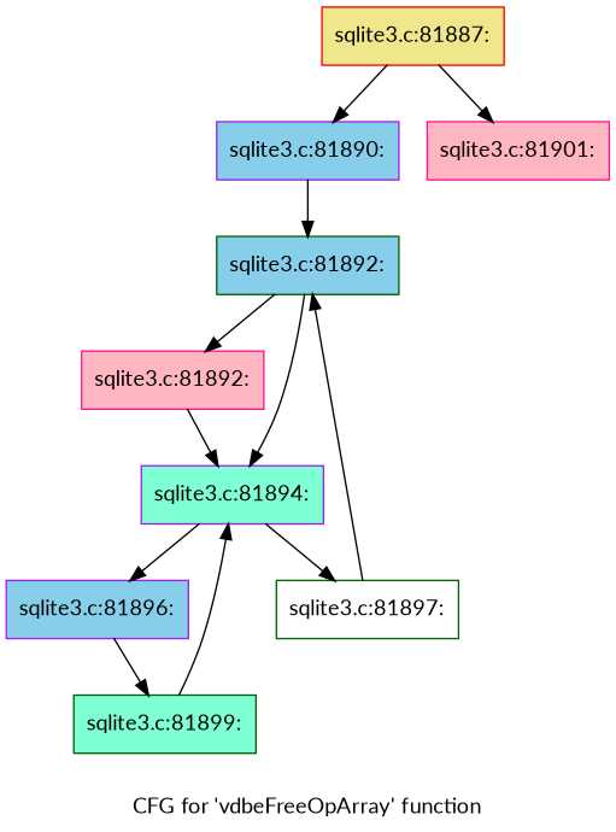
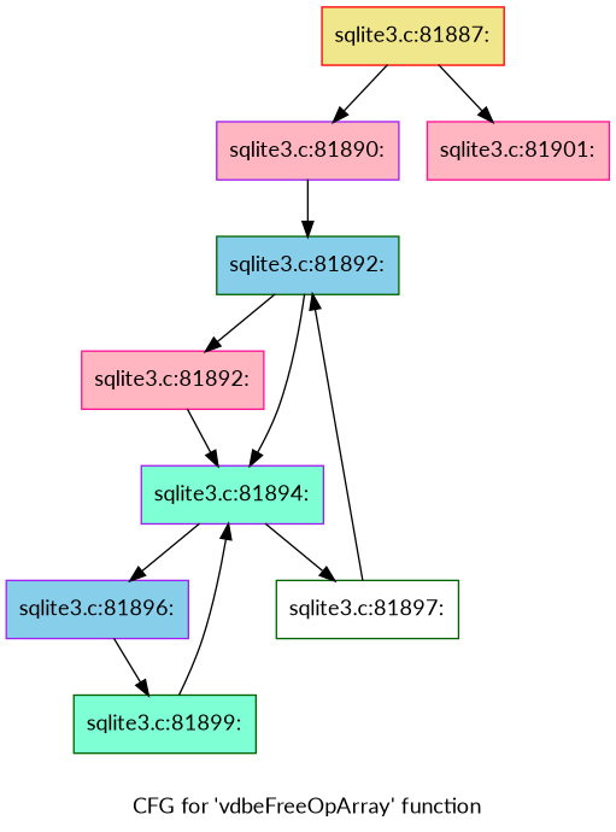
  digraph {
    fontname=Lato
    label="CFG for 'vdbeFreeOpArray' function"
    node [color=purple fillcolor=lightpink fontname=Lato shape=record style=filled]
    edge [fontname=Lato]
    n1 [color=red fillcolor=khaki label="{sqlite3.c:81887:}"]
-   n2 [fillcolor=skyblue label="{sqlite3.c:81890:}"]
+   n2 [label="{sqlite3.c:81890:}"]
    n3 [color=deeppink label="{sqlite3.c:81901:}"]
    n4 [color=darkgreen fillcolor=skyblue label="{sqlite3.c:81892:}"]
    n5 [color=deeppink label="{sqlite3.c:81892:}"]
    n6 [fillcolor=aquamarine label="{sqlite3.c:81894:}"]
    n7 [fillcolor=skyblue label="{sqlite3.c:81896:}"]
    n8 [color=darkgreen fillcolor=white label="{sqlite3.c:81897:}"]
    n9 [color=darkgreen fillcolor=aquamarine label="{sqlite3.c:81899:}"]
    n1 -> n2
    n1 -> n3
    n2 -> n4
    n4 -> n5
    n4 -> n6
    n5 -> n6
    n6 -> n7
    n6 -> n8
    n7 -> n9
    n8 -> n4
    n9 -> n6
  }
